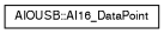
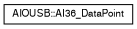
  digraph {
    rankdir=LR
-   n1 [color=black fillcolor=white fontname=FreeSans fontsize=10 height=0.2 label="AIOUSB::AI16_DataPoint" shape=record style=filled width=0.4]
+   n1 [color=black fillcolor=white fontname=FreeSans fontsize=10 height=0.2 label="AIOUSB::AI36_DataPoint" shape=record style=filled width=0.4]
  }
